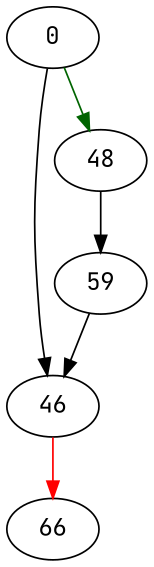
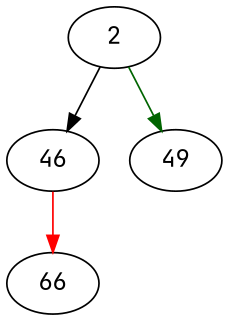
  strict digraph {
    fontname="JetBrains Mono"
    node [fontname="JetBrains Mono"]
    edge [fontname="JetBrains Mono"]
-   2 [entry=true label=0]
+   2 [entry=true]
    46
-   49 [label=48]
+   49
    n4 [label=66]
-   59
    2 -> 46
    2 -> 49 [color=darkgreen cond=true]
    46 -> n4 [color=red cond=false]
-   49 -> 59
-   59 -> 46
  }
